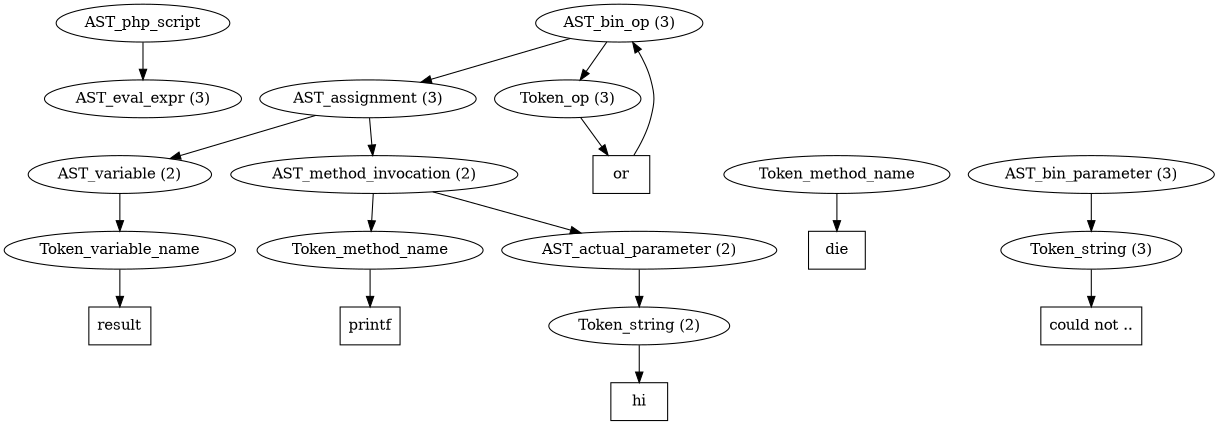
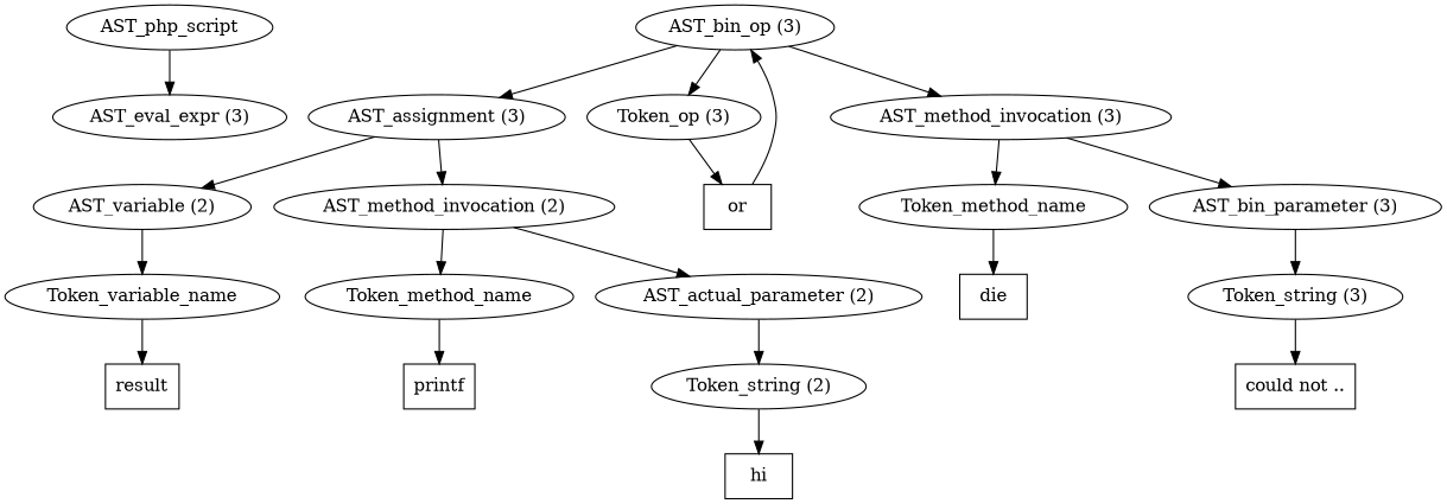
  digraph {
    n1 [label=AST_php_script]
    n2 [label="AST_eval_expr (3)"]
    n3 [label="AST_bin_op (3)"]
    n4 [label="AST_assignment (3)"]
    n5 [label="Token_op (3)"]
+   n6 [label="AST_method_invocation (3)"]
    n7 [label="AST_variable (2)"]
    n8 [label="AST_method_invocation (2)"]
    n9 [label=or shape=box]
    n10 [label=Token_method_name]
    n11 [label="AST_bin_parameter (3)"]
    n12 [label=Token_variable_name]
    n13 [label=Token_method_name]
    n14 [label="AST_actual_parameter (2)"]
    n15 [label=result shape=box]
    n16 [label=printf shape=box]
    n17 [label="Token_string (2)"]
    n18 [label=hi shape=box]
    n19 [label=die shape=box]
    n20 [label="Token_string (3)"]
    n21 [label="could not .." shape=box]
    n1 -> n2
    n3 -> n4
    n3 -> n5
+   n3 -> n6
    n4 -> n7
    n4 -> n8
    n5 -> n9
+   n6 -> n10
+   n6 -> n11
    n7 -> n12
    n8 -> n13
    n8 -> n14
    n9 -> n3
    n10 -> n19
    n11 -> n20
    n12 -> n15
    n13 -> n16
    n14 -> n17
    n17 -> n18
    n20 -> n21
  }
